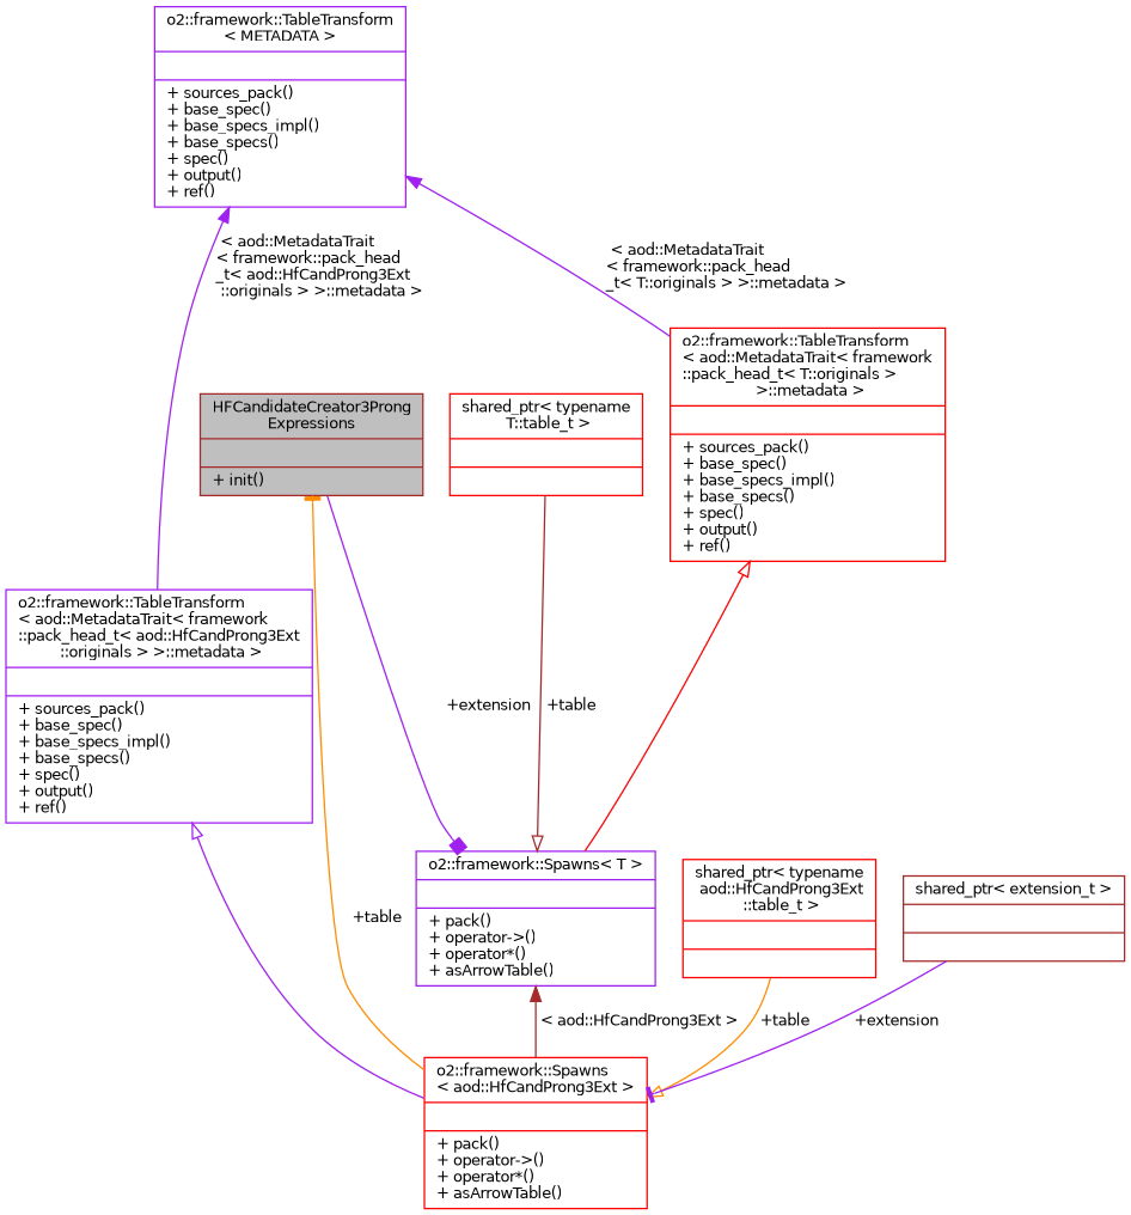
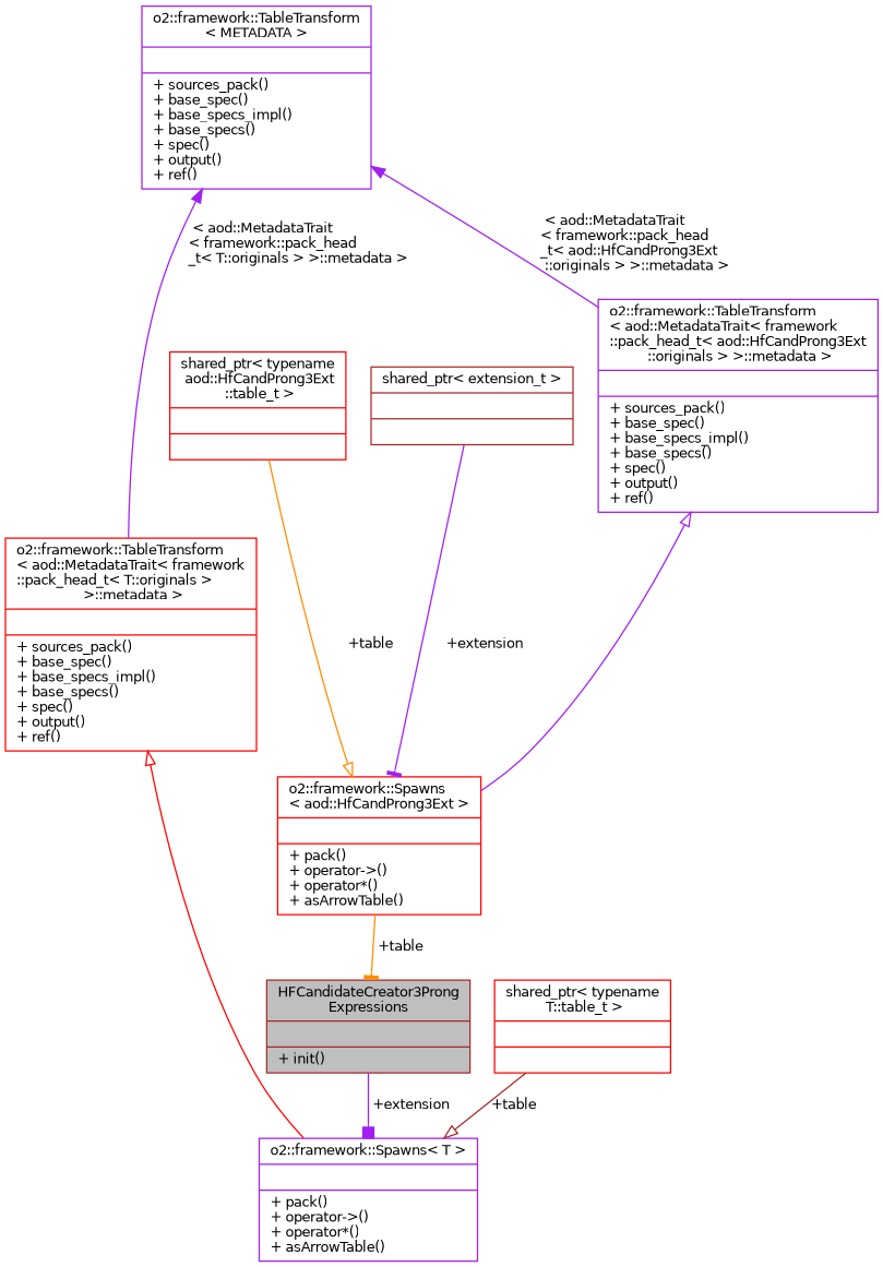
  digraph {
    node [color=red fontname=Helvetica fontsize=10 shape=record]
    edge [color=purple fontname=Helvetica fontsize=10 labelfontname=Helvetica labelfontsize=10 style=solid]
    n1 [color=brown fillcolor=grey75 fontcolor=black height=0.2 label="{HFCandidateCreator3Prong\lExpressions\n||+ init()\l}" style=filled width=0.4]
    n2 [color=purple height=0.2 label="{o2::framework::Spawns\< T \>\n||+ pack()\l+ operator-\>()\l+ operator*()\l+ asArrowTable()\l}" width=0.4]
    n3 [height=0.2 label="{o2::framework::Spawns\l\< aod::HfCandProng3Ext \>\n||+ pack()\l+ operator-\>()\l+ operator*()\l+ asArrowTable()\l}" width=0.4]
    n4 [color=purple height=0.2 label="{o2::framework::TableTransform\l\< aod::MetadataTrait\< framework\l::pack_head_t\< aod::HfCandProng3Ext\l ::originals \> \>::metadata \>\n||+ sources_pack()\l+ base_spec()\l+ base_specs_impl()\l+ base_specs()\l+ spec()\l+ output()\l+ ref()\l}" width=0.4]
    n5 [color=purple height=0.2 label="{o2::framework::TableTransform\l\< METADATA \>\n||+ sources_pack()\l+ base_spec()\l+ base_specs_impl()\l+ base_specs()\l+ spec()\l+ output()\l+ ref()\l}" width=0.4]
    n6 [height=0.2 label="{o2::framework::TableTransform\l\< aod::MetadataTrait\< framework\l::pack_head_t\< T::originals \>\l \>::metadata \>\n||+ sources_pack()\l+ base_spec()\l+ base_specs_impl()\l+ base_specs()\l+ spec()\l+ output()\l+ ref()\l}" width=0.4]
    n7 [height=0.2 label="{shared_ptr\< typename\l aod::HfCandProng3Ext\l ::table_t \>\n||}" width=0.4]
    n8 [color=brown height=0.2 label="{shared_ptr\< extension_t \>\n||}" width=0.4]
    n9 [height=0.2 label="{shared_ptr\< typename\l T::table_t \>\n||}" width=0.4]
    n1 -> n2 [arrowhead=box label=" +extension"]
-   n2 -> n3 [color=brown dir=back label=" \< aod::HfCandProng3Ext \>"]
    n3 -> n1 [arrowhead=tee color=darkorange label=" +table"]
    n4 -> n3 [arrowtail=onormal dir=back]
    n5 -> n4 [dir=back label=" \< aod::MetadataTrait\l\< framework::pack_head\l_t\< aod::HfCandProng3Ext\l ::originals \> \>::metadata \>"]
    n5 -> n6 [dir=back label=" \< aod::MetadataTrait\l\< framework::pack_head\l_t\< T::originals \> \>::metadata \>"]
    n6 -> n2 [arrowtail=onormal color=red dir=back]
    n7 -> n3 [arrowhead=onormal color=darkorange label=" +table"]
    n8 -> n3 [arrowhead=tee label=" +extension"]
    n9 -> n2 [arrowhead=onormal color=brown label=" +table"]
  }
